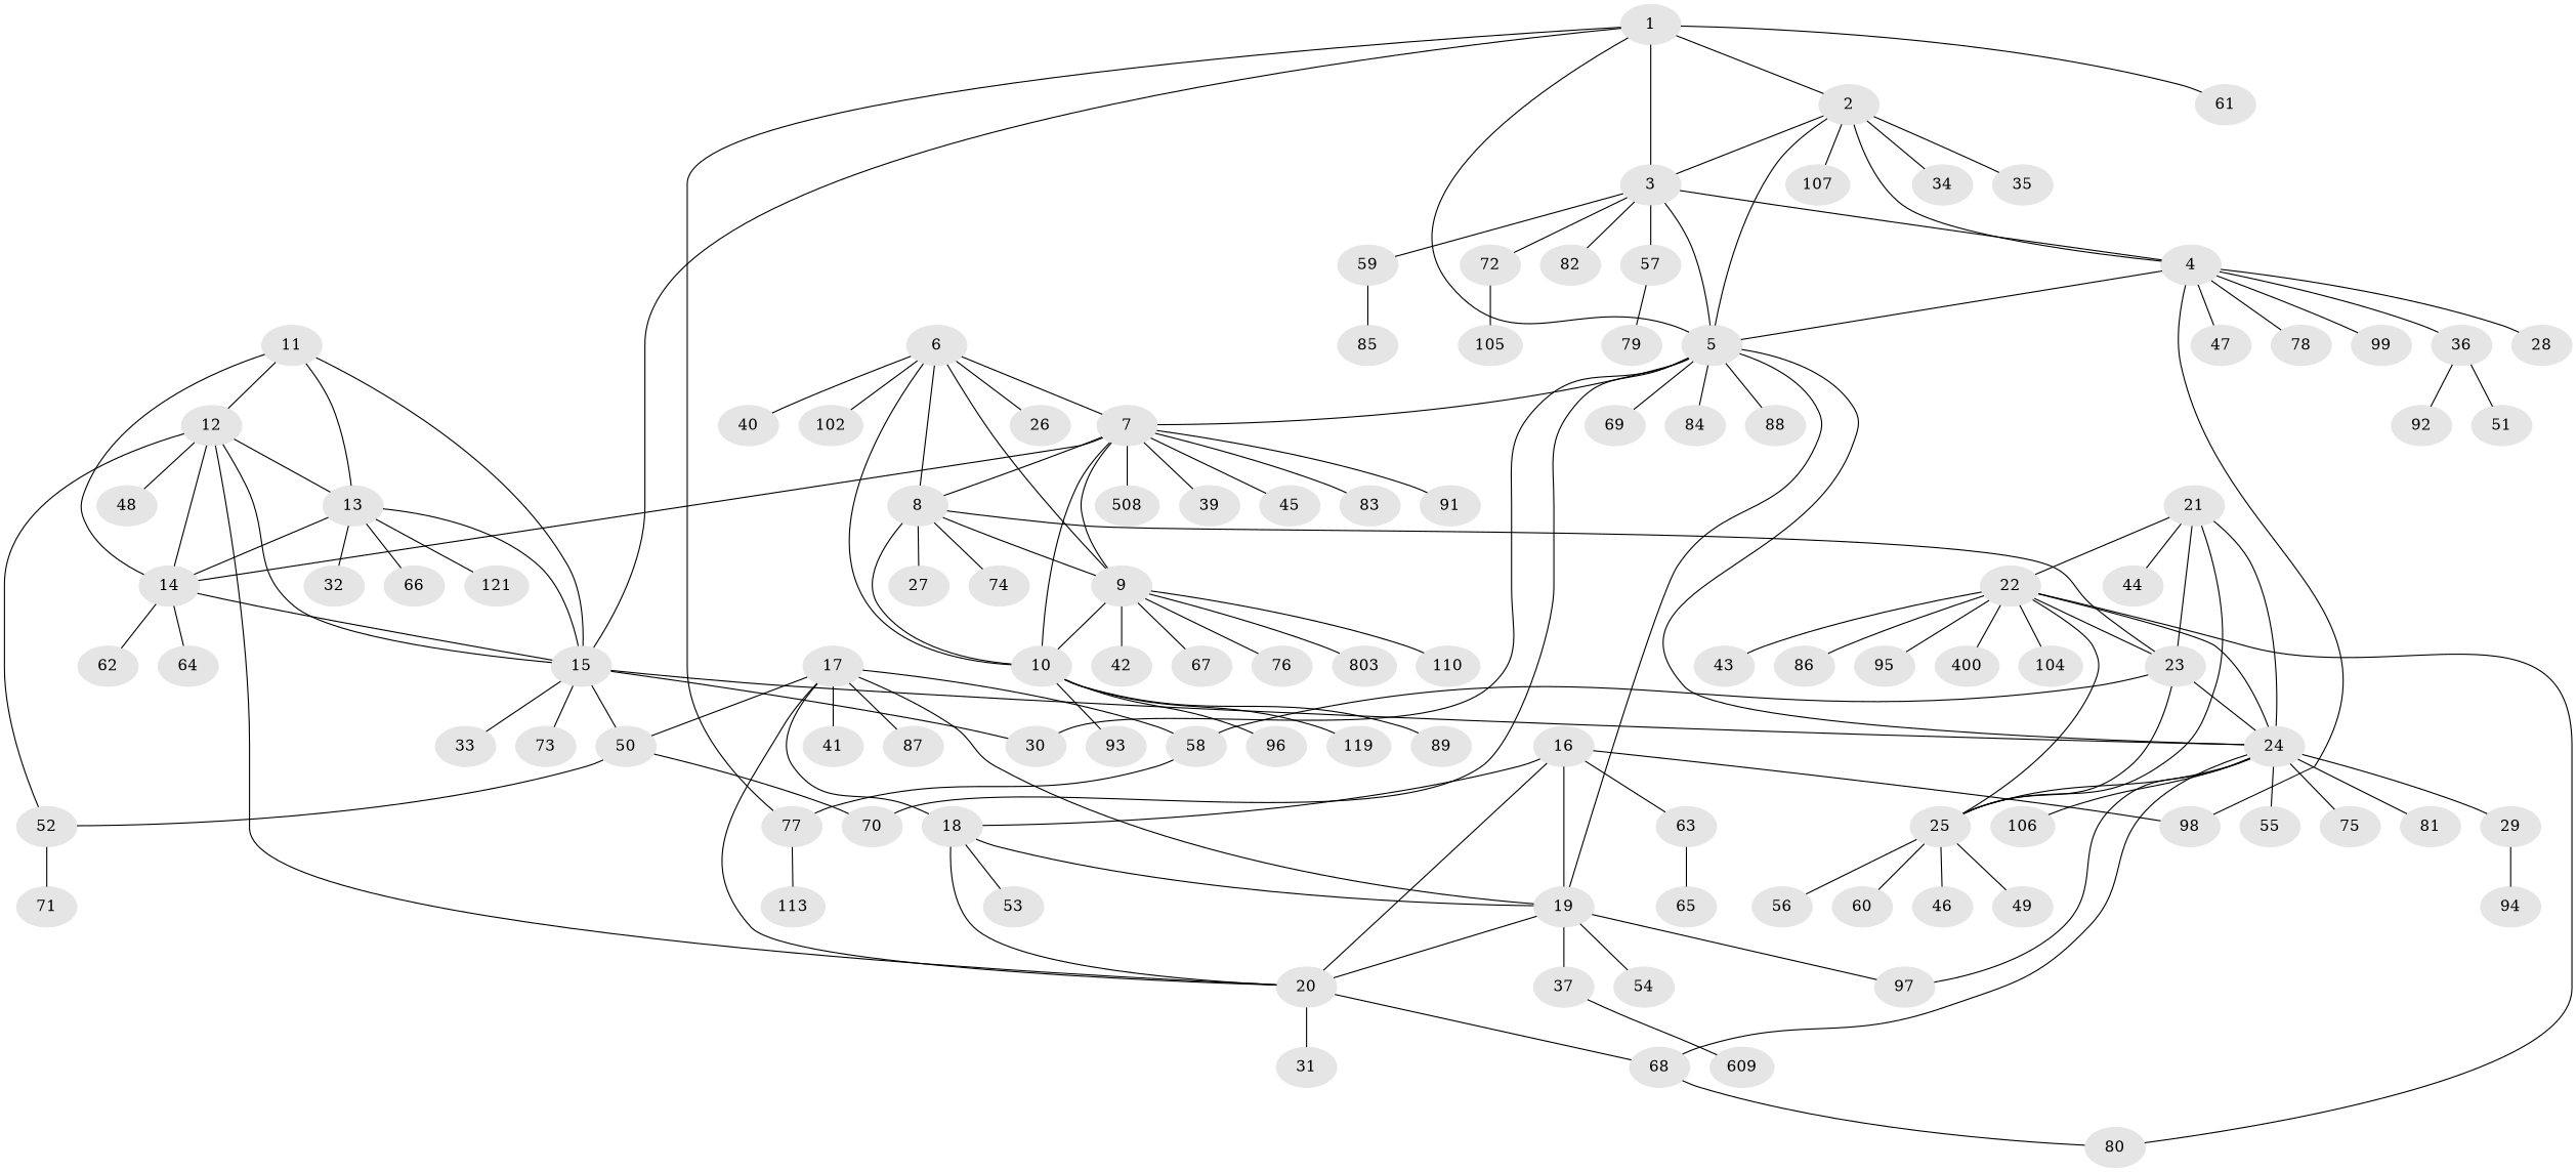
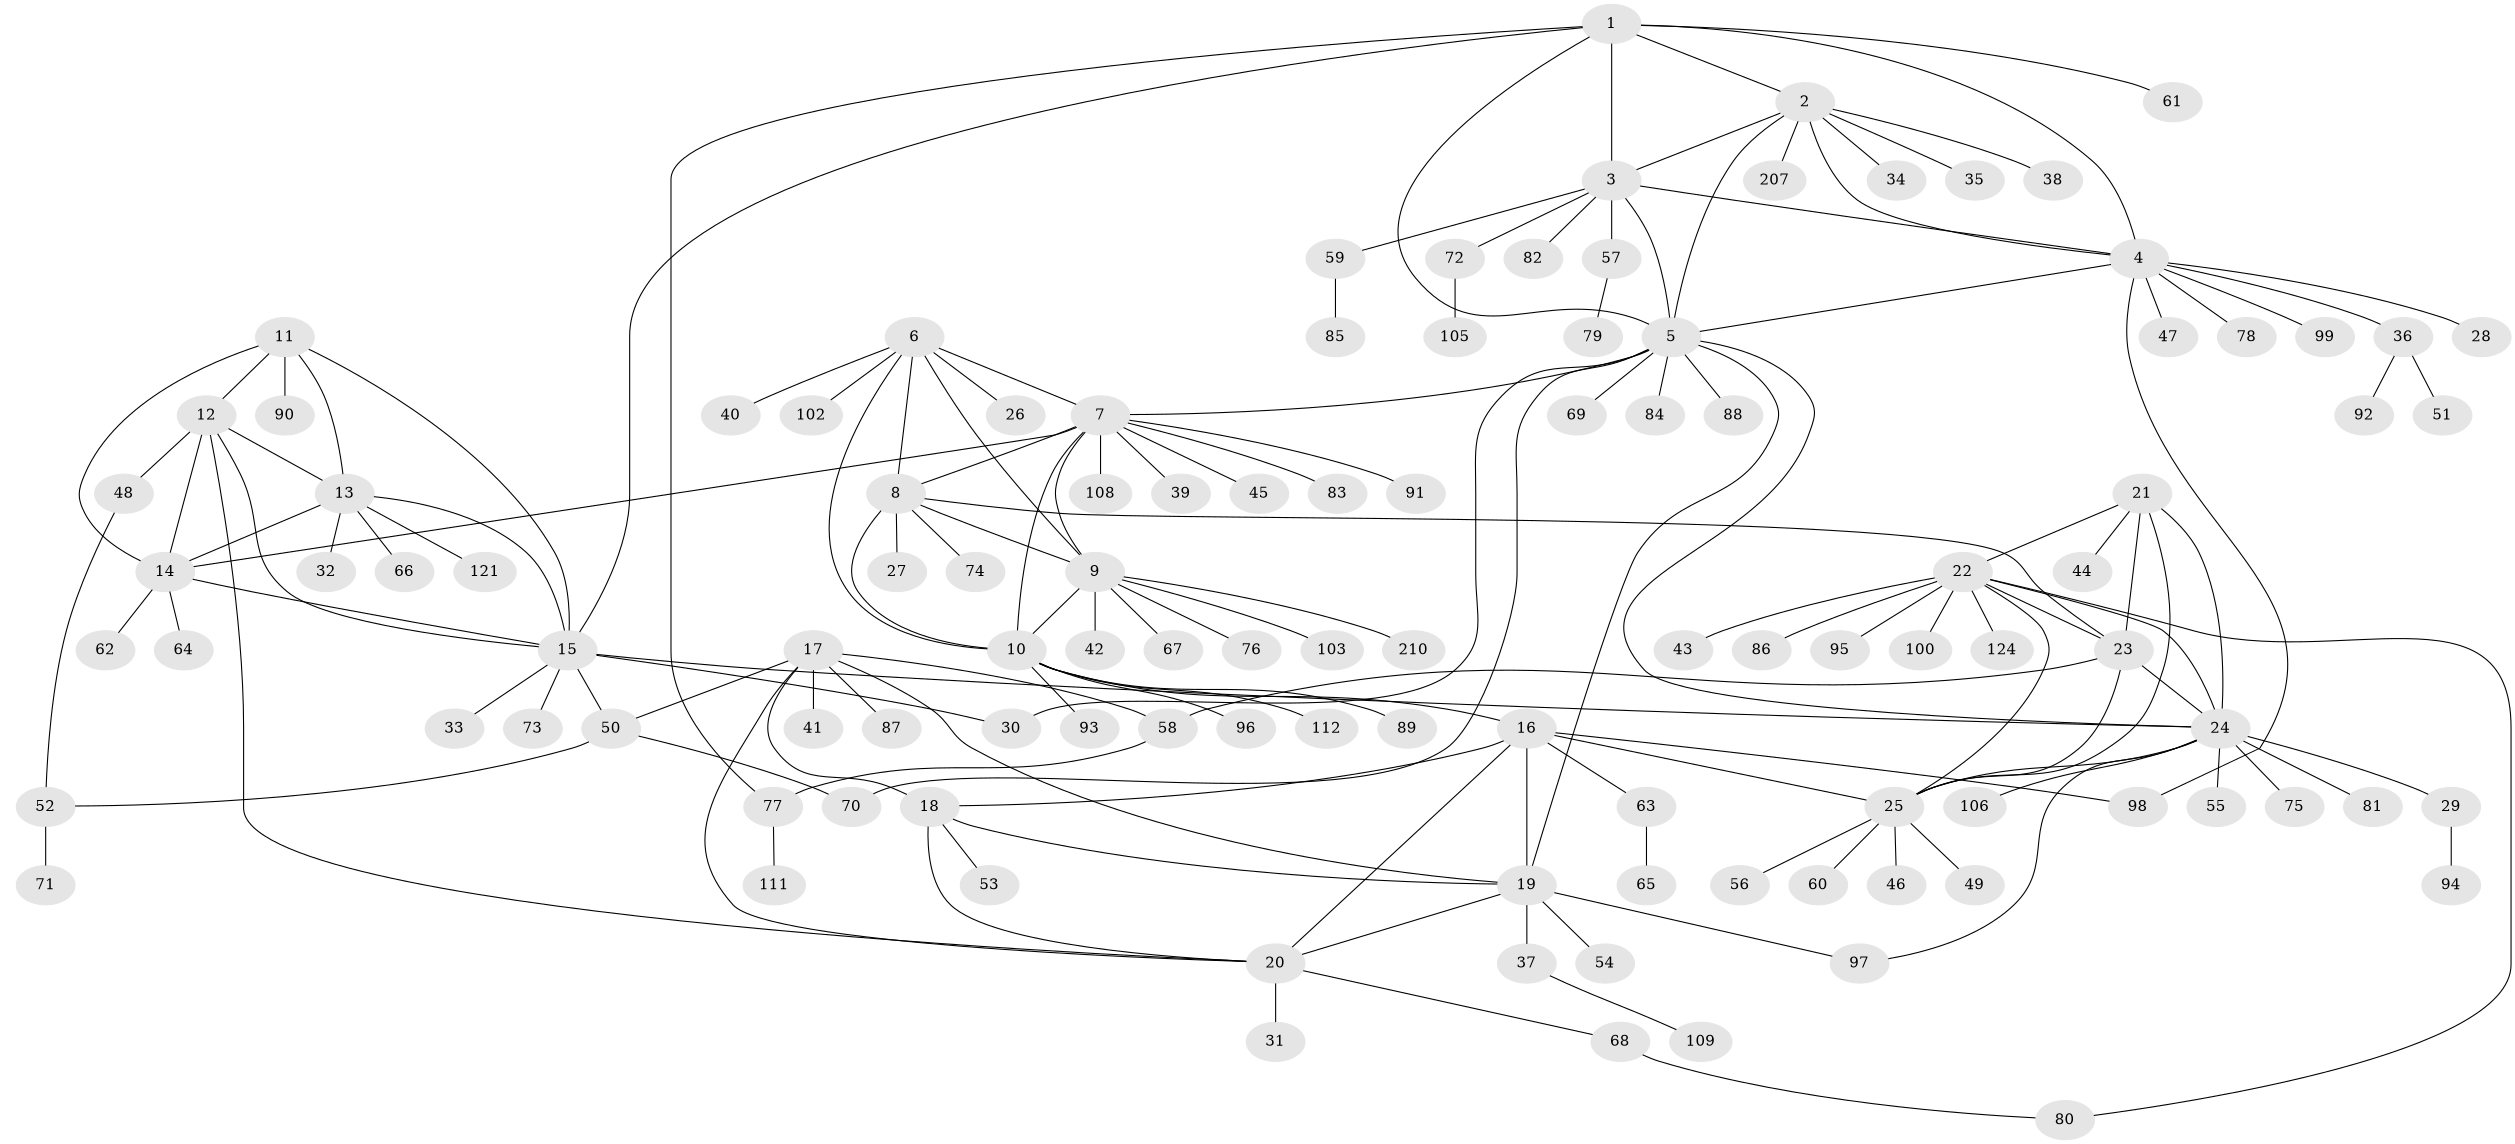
  graph {
    node [color=gray90 style=filled]
    1
    2
    3
    4
    5
    15
    61
    77
    34
    35
-   107
+   38
+   107 [label=207]
    57
    59
    72
    82
    28
    36
    47
    78
    98
    99
    7
    19
    24
    30
    69
    70
    84
    88
    33
    50
    73
-   111 [label=113]
+   111
    79
    85
    105
    51
    92
    8
    9
    10
    14
    39
    45
    83
    91
-   108 [label=508]
+   108
    20
    37
    54
    97
    25
    68
    29
    55
    75
    81
    106
    6
    26
    40
    102
    23
    27
    74
    42
    67
    76
-   103 [label=803]
-   110
+   103
+   110 [label=210]
    16
    89
    93
    96
-   112 [label=119]
+   112
    62
    64
    58
    18
    63
    11
    12
    13
+   90
    48
    52
    32
    66
    n90 [label=121]
    31
    71
    17
    41
    87
    53
    46
    49
    56
    60
    65
-   109 [label=609]
+   109
    80
    21
    22
    44
    43
    86
    95
-   100 [label=400]
-   104
+   100
+   104 [label=124]
    94
    1 -- 2
    1 -- 3
+   1 -- 4
    1 -- 5
    1 -- 15
    1 -- 61
    1 -- 77
    2 -- 3
    2 -- 4
    2 -- 5
    2 -- 34
    2 -- 35
+   2 -- 38
    2 -- 107
    3 -- 4
    3 -- 5
    3 -- 57
    3 -- 59
    3 -- 72
    3 -- 82
    4 -- 5
    4 -- 28
    4 -- 36
    4 -- 47
    4 -- 78
    4 -- 98
    4 -- 99
    5 -- 7
    5 -- 19
    5 -- 24
    5 -- 30
    5 -- 69
    5 -- 70
    5 -- 84
    5 -- 88
    15 -- 24
    15 -- 30
    15 -- 33
    15 -- 50
    15 -- 73
    77 -- 111
    57 -- 79
    59 -- 85
    72 -- 105
    36 -- 51
    36 -- 92
    7 -- 8
    7 -- 9
    7 -- 10
    7 -- 14
    7 -- 39
    7 -- 45
    7 -- 83
    7 -- 91
    7 -- 108
    19 -- 20
    19 -- 37
    19 -- 54
    19 -- 97
    24 -- 97
    24 -- 25
-   24 -- 68
    24 -- 29
    24 -- 55
    24 -- 75
    24 -- 81
    24 -- 106
    50 -- 70
    50 -- 52
    8 -- 9
    8 -- 10
    8 -- 23
    8 -- 27
    8 -- 74
    9 -- 10
    9 -- 42
    9 -- 67
    9 -- 76
    9 -- 103
    9 -- 110
+   10 -- 16
    10 -- 89
    10 -- 93
    10 -- 96
    10 -- 112
    14 -- 15
    14 -- 62
    14 -- 64
    20 -- 68
    20 -- 31
    37 -- 109
    25 -- 46
    25 -- 49
    25 -- 56
    25 -- 60
    68 -- 80
    29 -- 94
    6 -- 7
    6 -- 8
    6 -- 9
    6 -- 10
    6 -- 26
    6 -- 40
    6 -- 102
    23 -- 24
    23 -- 25
    23 -- 58
    16 -- 98
    16 -- 19
    16 -- 20
+   16 -- 25
    16 -- 18
    16 -- 63
    58 -- 77
    18 -- 19
    18 -- 20
    18 -- 53
    63 -- 65
    11 -- 15
    11 -- 14
    11 -- 12
    11 -- 13
+   11 -- 90
    12 -- 15
    12 -- 14
    12 -- 20
    12 -- 13
    12 -- 48
-   12 -- 52
+   48 -- 52
    13 -- 15
    13 -- 14
    13 -- 32
    13 -- 66
    13 -- n90
    52 -- 71
    17 -- 19
    17 -- 50
    17 -- 20
    17 -- 58
    17 -- 18
    17 -- 41
    17 -- 87
    21 -- 24
    21 -- 25
    21 -- 23
    21 -- 22
    21 -- 44
    22 -- 24
    22 -- 25
    22 -- 23
    22 -- 80
    22 -- 43
    22 -- 86
    22 -- 95
    22 -- 100
    22 -- 104
  }
